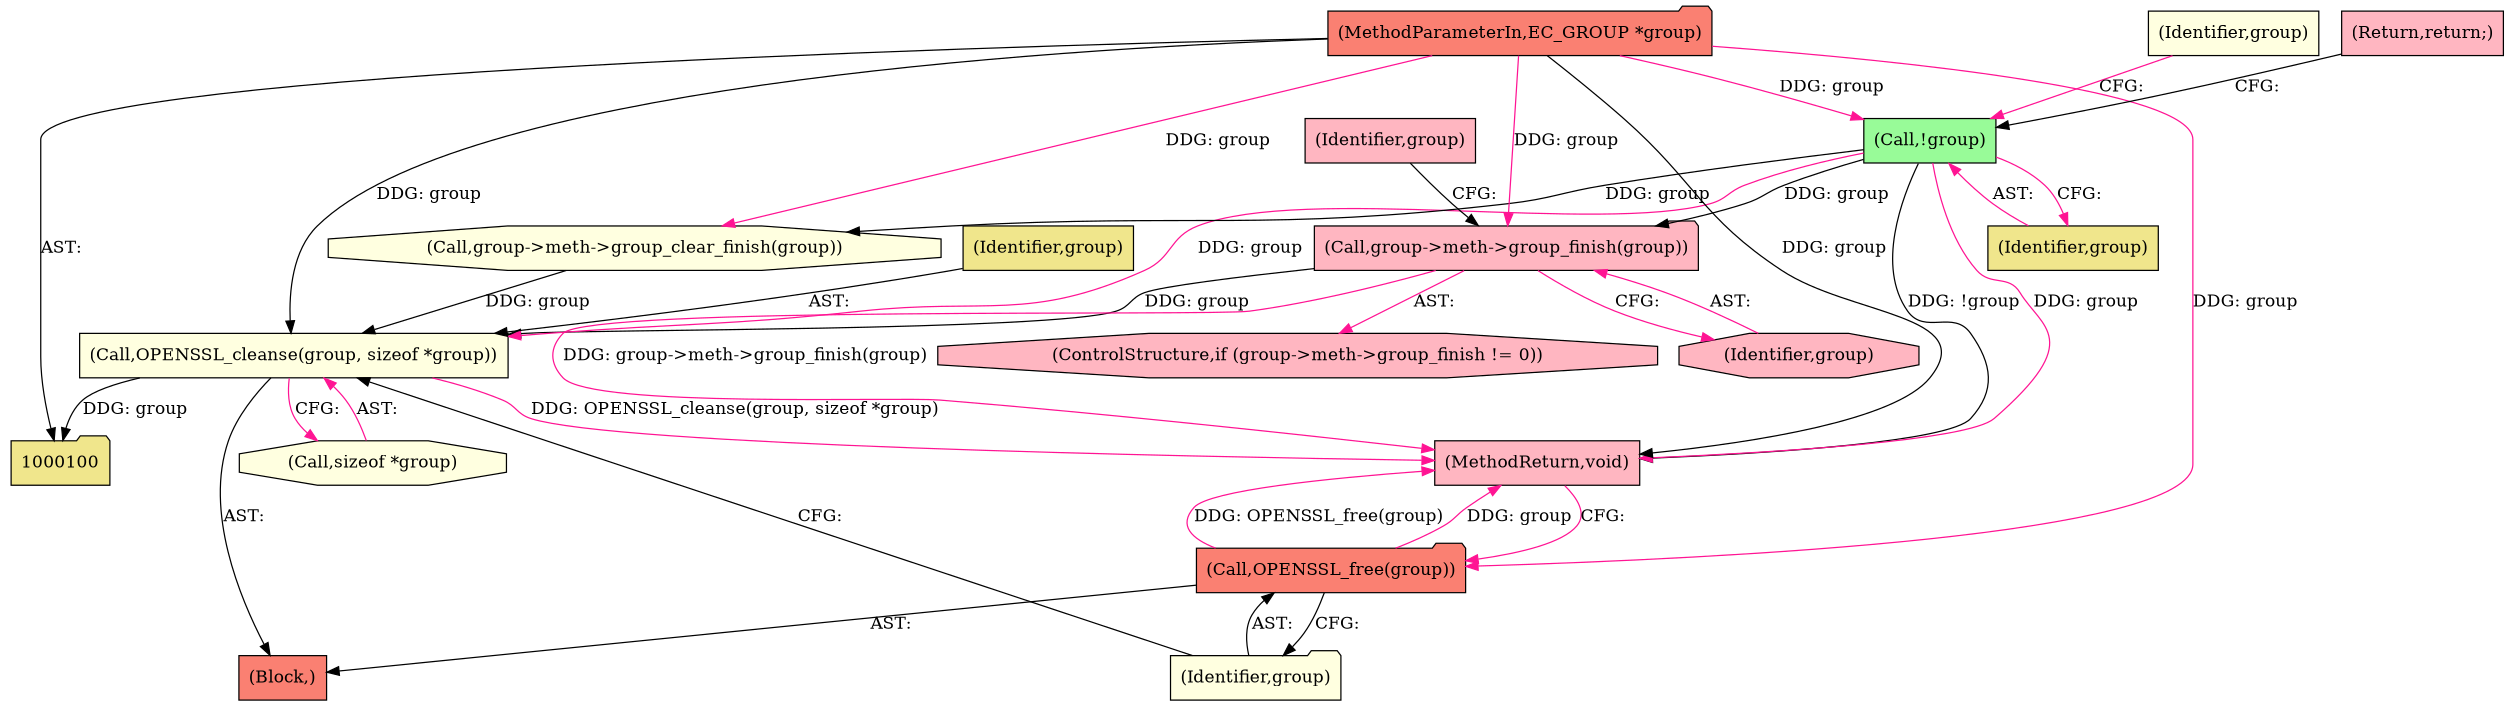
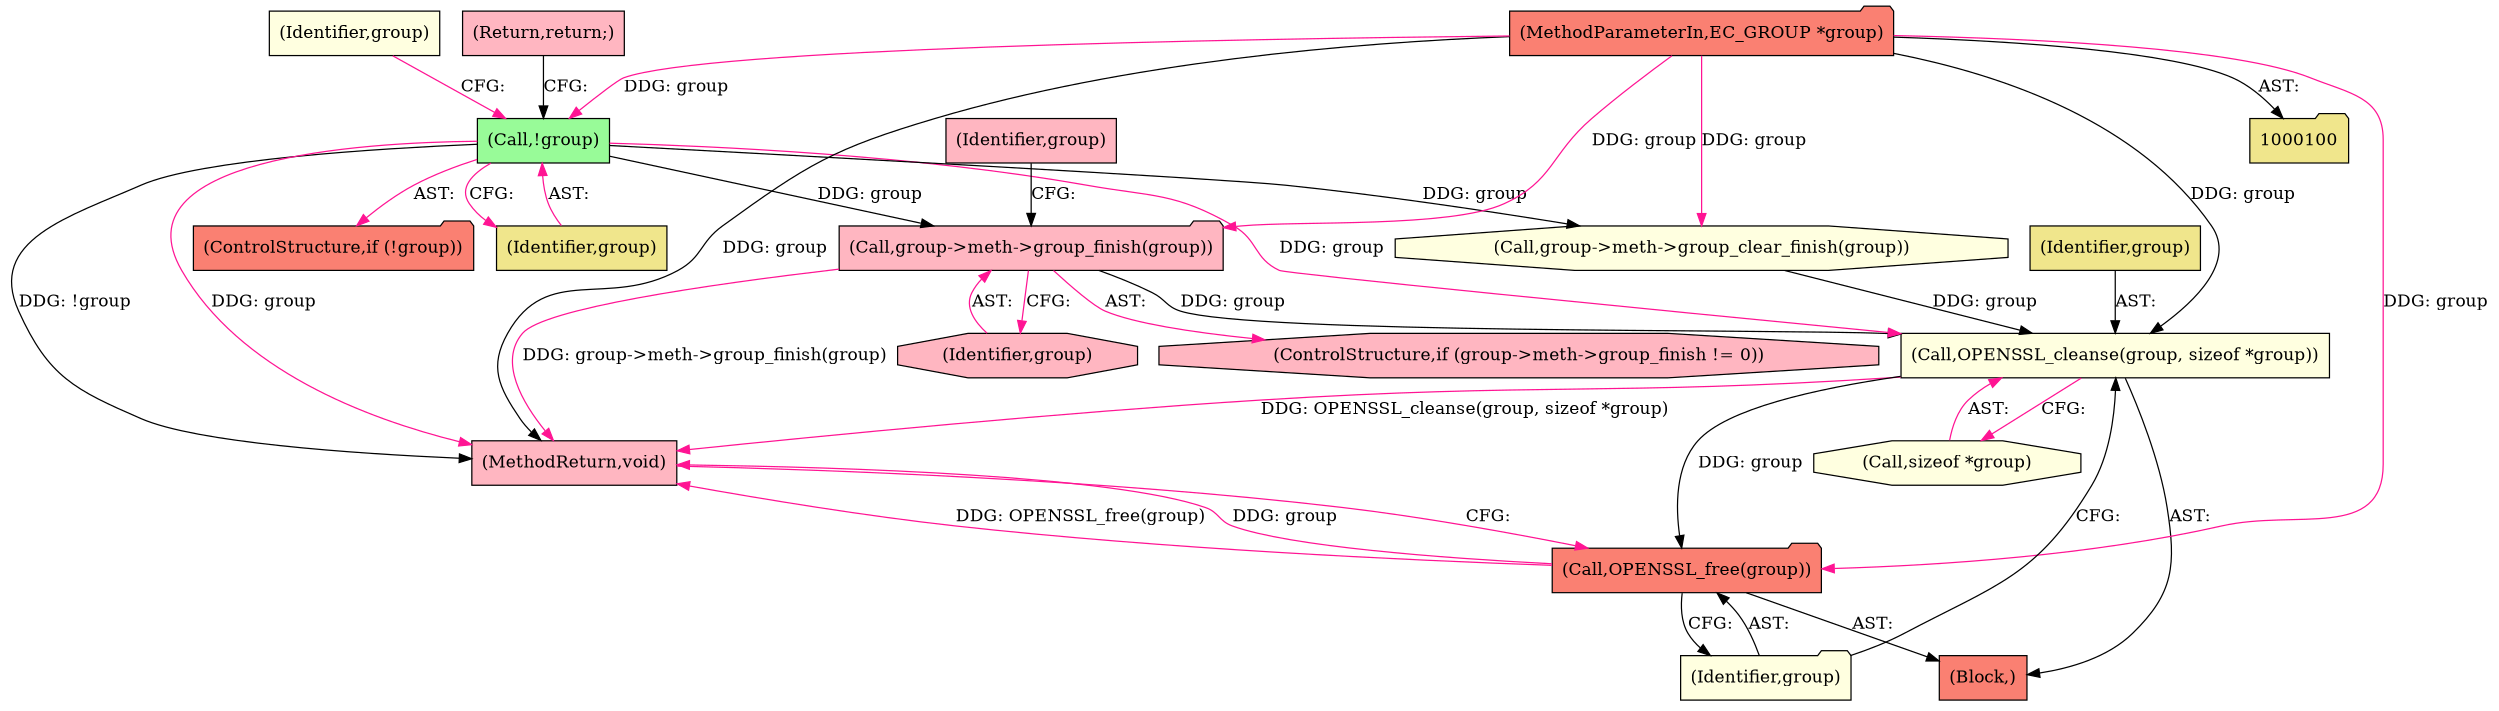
  digraph {
    node [fillcolor=lightpink shape=box style=filled]
    edge [color=deeppink]
    n1 [label="(Call,group->meth->group_finish(group))" shape=folder]
    n2 [fillcolor=lightyellow label="(Call,OPENSSL_cleanse(group, sizeof *group))"]
    n3 [label="(MethodReturn,void)"]
    n4 [label="(Identifier,group)" shape=octagon]
    n5 [label="(ControlStructure,if (group->meth->group_finish != 0))" shape=octagon]
    n6 [fillcolor=salmon label="(Call,OPENSSL_free(group))" shape=folder]
    n7 [fillcolor=lightyellow label="(Call,sizeof *group)" shape=octagon]
    n8 [fillcolor=salmon label="(Block,)"]
    n9 [fillcolor=palegreen label="(Call,!group)"]
+   n10 [fillcolor=salmon label="(ControlStructure,if (!group))" shape=folder]
    n11 [fillcolor=lightyellow label="(Call,group->meth->group_clear_finish(group))" shape=octagon]
    n12 [fillcolor=khaki label="(Identifier,group)"]
    n13 [fillcolor=salmon label="(MethodParameterIn,EC_GROUP *group)" shape=folder]
    1000100 [fillcolor=khaki shape=folder]
    n15 [fillcolor=lightyellow label="(Identifier,group)" shape=folder]
    n16 [label="(Identifier,group)"]
    n17 [fillcolor=khaki label="(Identifier,group)"]
    n18 [fillcolor=lightyellow label="(Identifier,group)"]
    n19 [label="(Return,return;)"]
    n1 -> n2 [color=black label="DDG: group"]
    n1 -> n3 [label="DDG: group->meth->group_finish(group)"]
    n1 -> n4 [label="CFG: "]
    n1 -> n5 [label="AST: "]
    n2 -> n3 [label="DDG: OPENSSL_cleanse(group, sizeof *group)"]
-   n2 -> 1000100 [color=black label="DDG: group"]
+   n2 -> n6 [color=black label="DDG: group"]
    n2 -> n7 [label="CFG: "]
    n2 -> n8 [color=black label="AST: "]
    n3 -> n6 [label="CFG: "]
    n4 -> n1 [label="AST: "]
    n6 -> n3 [label="DDG: OPENSSL_free(group)"]
    n6 -> n3 [label="DDG: group"]
    n6 -> n8 [color=black label="AST: "]
    n6 -> n15 [color=black label="CFG: "]
    n7 -> n2 [label="AST: "]
    n9 -> n1 [color=black label="DDG: group"]
    n9 -> n2 [label="DDG: group"]
    n9 -> n3 [color=black label="DDG: !group"]
    n9 -> n3 [label="DDG: group"]
+   n9 -> n10 [label="AST: "]
    n9 -> n11 [color=black label="DDG: group"]
    n9 -> n12 [label="CFG: "]
    n11 -> n2 [color=black label="DDG: group"]
    n12 -> n9 [label="AST: "]
    n13 -> n1 [label="DDG: group"]
    n13 -> n2 [color=black label="DDG: group"]
    n13 -> n3 [color=black label="DDG: group"]
    n13 -> n6 [label="DDG: group"]
    n13 -> n9 [label="DDG: group"]
    n13 -> n11 [label="DDG: group"]
    n13 -> 1000100 [color=black label="AST: "]
    n15 -> n2 [color=black label="CFG: "]
    n15 -> n6 [color=black label="AST: "]
    n16 -> n1 [color=black label="CFG: "]
    n17 -> n2 [color=black label="AST: "]
    n18 -> n9 [label="CFG: "]
    n19 -> n9 [color=black label="CFG: "]
  }
